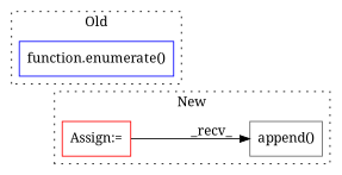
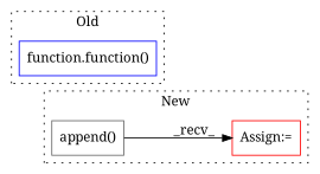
  digraph {
    rankdir=LR
    fontname="Noto Serif"
    node [a=75 shape=box fontname="Noto Serif"]
    n1 [l="11,1" label="append()" s="4546,4594" color=gray40]
    n2 [a=68 l=3 label="Assign:=" s=4355 color=red]
-   n3 [l="10,1" label="function.enumerate()" s="3546,3585" color=blue]
+   n3 [l="10,1" label="function.function()" s="3546,3585" color=blue]
    subgraph cluster_1 {
      label=New
      style=dotted
      n1
      n2
    }
    subgraph cluster_2 {
      label=Old
      style=dotted
      n3
    }
-   n2 -> n1 [label=_recv_ arrowhead=normal fontname="Noto Serif"]
+   n1 -> n2 [label=_recv_ arrowhead=normal fontname="Noto Serif"]
  }
